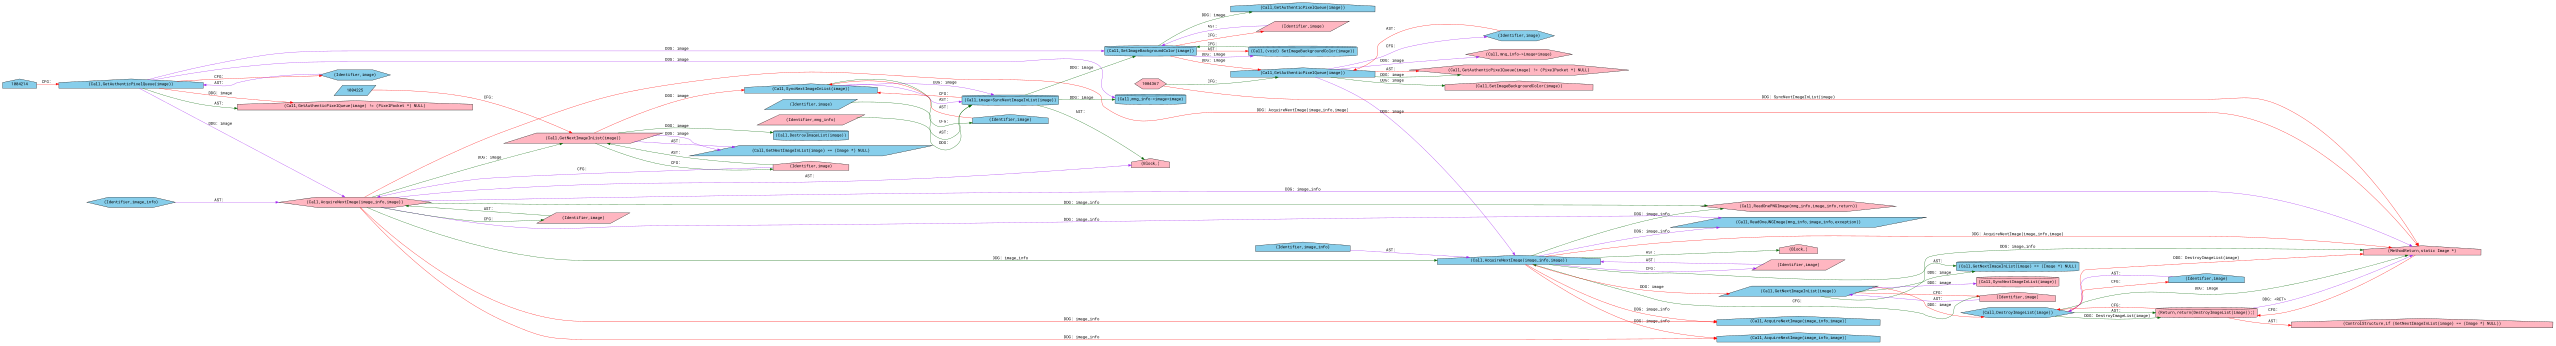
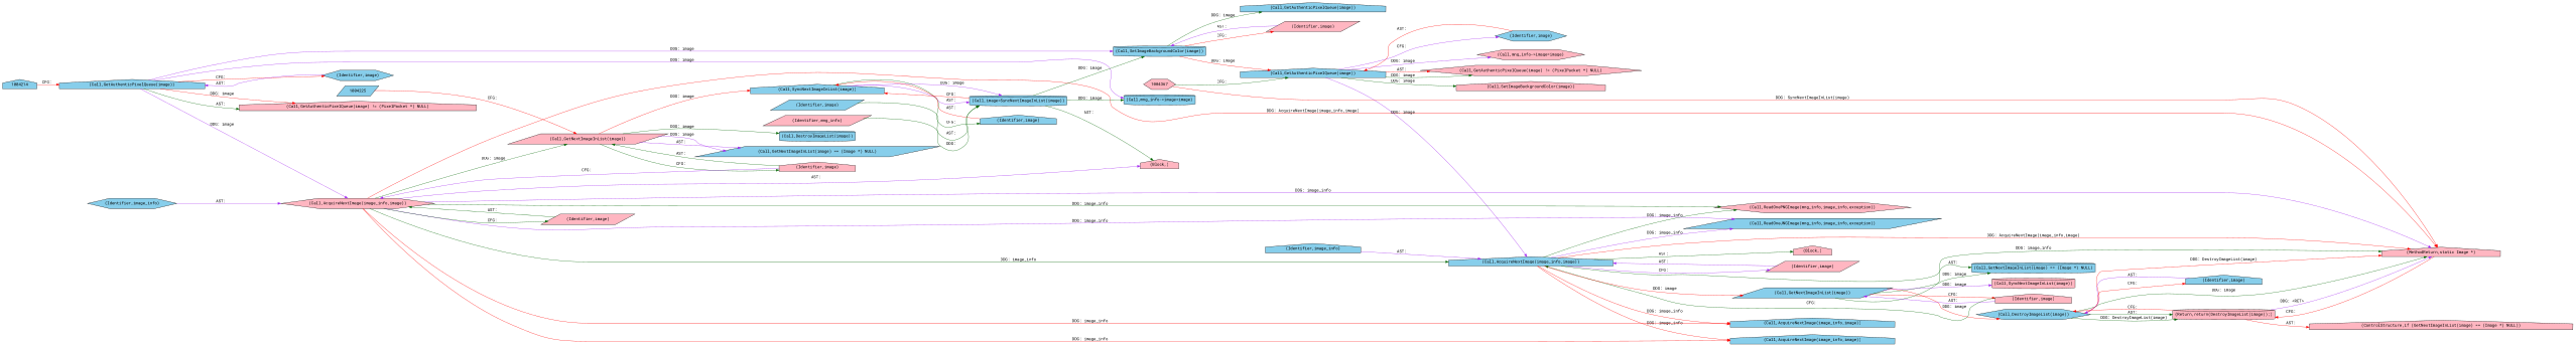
  digraph {
    fontname="Roboto Mono"
    rankdir=LR
    node [fillcolor=skyblue fontname="Roboto Mono" shape=house style=filled]
    edge [color=darkgreen fontname="Roboto Mono"]
    n1 [label="(Call,DestroyImageList(image))" shape=hexagon]
    n2 [fillcolor=lightpink label="(Return,return(DestroyImageList(image));)" shape=cylinder]
    n3 [fillcolor=lightpink label="(MethodReturn,static Image *)"]
    n4 [label="(Identifier,image)"]
    n5 [fillcolor=lightpink label="(ControlStructure,if (GetNextImageInList(image) == (Image *) NULL))"]
    n6 [label="(Call,GetNextImageInList(image))" shape=parallelogram]
    n7 [fillcolor=lightpink label="(Identifier,image)"]
    n8 [label="(Call,GetNextImageInList(image) == (Image *) NULL)" shape=cylinder]
    n9 [fillcolor=lightpink label="(Call,SyncNextImageInList(image))" shape=cylinder]
    n10 [label="(Call,AcquireNextImage(image_info,image))"]
    n11 [fillcolor=lightpink label="(Block,)"]
    n12 [label="(Call,ReadOneJNGImage(mng_info,image_info,exception))" shape=parallelogram]
    n13 [label="(Call,AcquireNextImage(image_info,image))"]
    n14 [label="(Call,AcquireNextImage(image_info,image))"]
-   n15 [fillcolor=lightpink label="(Call,ReadOnePNGImage(mng_info,image_info,return))" shape=hexagon]
+   n15 [fillcolor=lightpink label="(Call,ReadOnePNGImage(mng_info,image_info,exception))" shape=hexagon]
    n16 [fillcolor=lightpink label="(Identifier,image)" shape=parallelogram]
    n17 [fillcolor=lightpink label="(Call,AcquireNextImage(image_info,image))" shape=hexagon]
    n18 [fillcolor=lightpink label="(Call,GetNextImageInList(image))" shape=parallelogram]
    n19 [fillcolor=lightpink label="(Identifier,image)" shape=parallelogram]
    n20 [fillcolor=lightpink label="(Block,)"]
    n21 [label="(Call,SyncNextImageInList(image))"]
    n22 [label="(Call,GetNextImageInList(image) == (Image *) NULL)" shape=parallelogram]
    n23 [fillcolor=lightpink label="(Identifier,image)"]
    n24 [label="(Call,DestroyImageList(image))" shape=cylinder]
    n25 [label="(Call,GetAuthenticPixelQueue(image))"]
    n26 [label="(Call,SetImageBackgroundColor(image))" shape=cylinder]
    n27 [label="(Identifier,image)" shape=hexagon]
    n28 [fillcolor=lightpink label="(Call,GetAuthenticPixelQueue(image) != (PixelPacket *) NULL)"]
    n29 [label="(Call,mng_info->image=image)" shape=cylinder]
    n30 [label="(Call,GetAuthenticPixelQueue(image))"]
-   n31 [label="(Call,(void) SetImageBackgroundColor(image))" shape=cylinder]
    n32 [fillcolor=lightpink label="(Identifier,image)" shape=parallelogram]
    n33 [label="(Call,GetAuthenticPixelQueue(image))"]
    n34 [fillcolor=lightpink label="(Call,GetAuthenticPixelQueue(image) != (PixelPacket *) NULL)" shape=hexagon]
    n35 [label="(Identifier,image)" shape=hexagon]
    n36 [fillcolor=lightpink label="(Call,mng_info->image=image)" shape=hexagon]
    n37 [fillcolor=lightpink label="(Call,SetImageBackgroundColor(image))"]
    n38 [label="(Call,image=SyncNextImageInList(image))" shape=cylinder]
    n39 [label="(Identifier,image)"]
    n40 [label="(Identifier,image_info)" shape=hexagon]
    n41 [label="(Identifier,image)" shape=parallelogram]
    n42 [fillcolor=lightpink label="(Identifier,mng_info)" shape=parallelogram]
    n43 [label="(Identifier,image_info)"]
    1004214
    1004367 [fillcolor=lightpink shape=hexagon]
    1004225 [shape=parallelogram]
    n1 -> n2 [label="AST: "]
    n1 -> n2 [label="DDG: DestroyImageList(image)"]
    n1 -> n3 [color=red label="DDG: DestroyImageList(image)"]
    n1 -> n3 [label="DDG: image"]
    n1 -> n4 [color=red label="CFG: "]
    n2 -> n1 [color=red label="CFG: "]
    n2 -> n3 [color=purple label="DDG: <RET>"]
    n2 -> n5 [color=red label="AST: "]
    n3 -> n2 [color=red label="CFG: "]
    n4 -> n1 [color=purple label="AST: "]
    n6 -> n1 [color=red label="DDG: image"]
    n6 -> n7 [color=red label="CFG: "]
    n6 -> n8 [label="AST: "]
    n6 -> n8 [label="DDG: image"]
    n6 -> n9 [color=purple label="DDG: image"]
    n7 -> n6 [color=purple label="AST: "]
    n7 -> n10 [label="CFG: "]
    n10 -> n3 [color=red label="DDG: AcquireNextImage(image_info,image)"]
    n10 -> n3 [label="DDG: image_info"]
    n10 -> n6 [color=red label="DDG: image"]
    n10 -> n11 [label="AST: "]
    n10 -> n12 [color=purple label="DDG: image_info"]
    n10 -> n13 [color=red label="DDG: image_info"]
    n10 -> n14 [color=red label="DDG: image_info"]
    n10 -> n15 [label="DDG: image_info"]
    n10 -> n16 [color=purple label="CFG: "]
    n16 -> n10 [color=purple label="AST: "]
    n17 -> n3 [color=red label="DDG: AcquireNextImage(image_info,image)"]
    n17 -> n3 [color=purple label="DDG: image_info"]
    n17 -> n10 [label="DDG: image_info"]
    n17 -> n12 [color=purple label="DDG: image_info"]
    n17 -> n13 [color=red label="DDG: image_info"]
    n17 -> n14 [color=red label="DDG: image_info"]
    n17 -> n15 [label="DDG: image_info"]
    n17 -> n18 [label="DDG: image"]
    n17 -> n19 [label="CFG: "]
    n17 -> n20 [color=purple label="AST: "]
    n18 -> n21 [color=red label="DDG: image"]
    n18 -> n22 [color=purple label="AST: "]
    n18 -> n22 [color=purple label="DDG: image"]
    n18 -> n23 [label="CFG: "]
    n18 -> n24 [label="DDG: image"]
    n19 -> n17 [label="AST: "]
    n21 -> n38 [color=purple label="AST: "]
    n21 -> n38 [color=purple label="DDG: image"]
    n21 -> n39 [label="CFG: "]
    n23 -> n17 [color=purple label="CFG: "]
    n23 -> n18 [label="AST: "]
    n25 -> n17 [color=purple label="DDG: image"]
    n25 -> n26 [color=purple label="DDG: image"]
    n25 -> n27 [color=red label="CFG: "]
    n25 -> n28 [label="AST: "]
    n25 -> n28 [color=red label="DDG: image"]
    n25 -> n29 [color=purple label="DDG: image"]
    n26 -> n30 [color=red label="DDG: image"]
-   n26 -> n31 [color=red label="AST: "]
-   n26 -> n31 [color=purple label="DDG: image"]
    n26 -> n32 [color=red label="CFG: "]
    n26 -> n33 [label="DDG: image"]
    n27 -> n25 [color=purple label="AST: "]
    n30 -> n10 [color=purple label="DDG: image"]
    n30 -> n34 [color=red label="AST: "]
    n30 -> n34 [label="DDG: image"]
    n30 -> n35 [color=purple label="CFG: "]
    n30 -> n36 [color=purple label="DDG: image"]
    n30 -> n37 [label="DDG: image"]
-   n31 -> n26 [label="CFG: "]
    n32 -> n26 [color=purple label="AST: "]
    n35 -> n30 [color=red label="AST: "]
    n38 -> n20 [label="AST: "]
    n38 -> n21 [color=red label="CFG: "]
    n38 -> n26 [label="DDG: image"]
    n38 -> n29 [label="DDG: image"]
    n39 -> n21 [color=red label="AST: "]
    n40 -> n17 [color=purple label="AST: "]
    n41 -> n38 [label="AST: "]
    n42 -> n38 [label="DDG: "]
    n43 -> n10 [color=purple label="AST: "]
    1004214 -> n25 [color=red label="CFG: "]
    1004367 -> n3 [color=red label="DDG: SyncNextImageInList(image)"]
    1004367 -> n30 [label="CFG: "]
    1004225 -> n18 [color=red label="CFG: "]
  }
